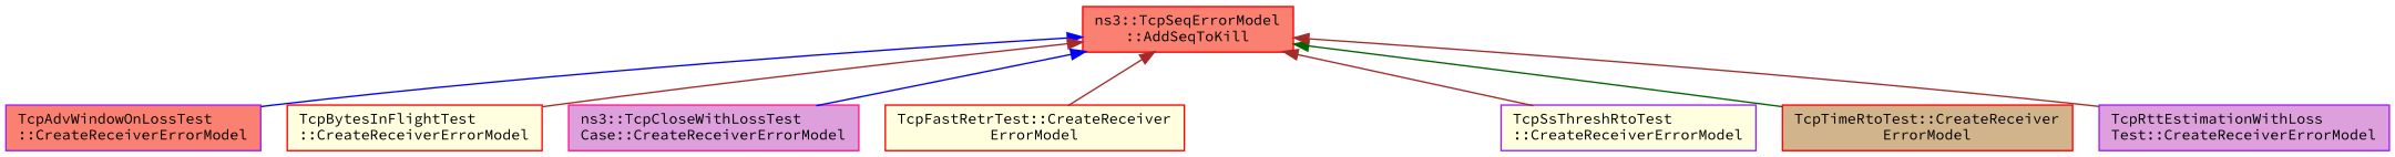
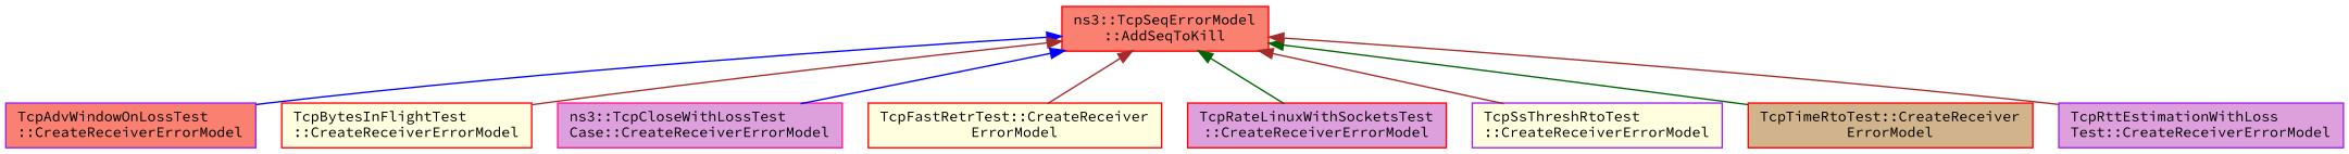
  digraph {
    fontname="Source Code Pro"
    rankdir=TB
    node [color=red fillcolor=lightyellow fontname="Source Code Pro" fontsize=10 shape=record style=filled]
    edge [color=brown dir=back fontname="Source Code Pro" fontsize=10 labelfontname=Helvetica labelfontsize=10 style=solid]
    n1 [fillcolor=salmon fontcolor=black height=0.2 label="ns3::TcpSeqErrorModel\l::AddSeqToKill" width=0.4]
    n2 [color=purple fillcolor=salmon height=0.2 label="TcpAdvWindowOnLossTest\l::CreateReceiverErrorModel" width=0.4]
    n3 [height=0.2 label="TcpBytesInFlightTest\l::CreateReceiverErrorModel" width=0.4]
    n4 [color=deeppink fillcolor=plum height=0.2 label="ns3::TcpCloseWithLossTest\lCase::CreateReceiverErrorModel" width=0.4]
    n5 [height=0.2 label="TcpFastRetrTest::CreateReceiver\lErrorModel" width=0.4]
+   n6 [fillcolor=plum height=0.2 label="TcpRateLinuxWithSocketsTest\l::CreateReceiverErrorModel" width=0.4]
    n7 [color=purple height=0.2 label="TcpSsThreshRtoTest\l::CreateReceiverErrorModel" width=0.4]
    n8 [fillcolor=tan height=0.2 label="TcpTimeRtoTest::CreateReceiver\lErrorModel" width=0.4]
    n9 [color=purple fillcolor=plum height=0.2 label="TcpRttEstimationWithLoss\lTest::CreateReceiverErrorModel" width=0.4]
    n1 -> n2 [color=blue]
    n1 -> n3
    n1 -> n4 [color=blue]
    n1 -> n5
+   n1 -> n6 [color=darkgreen]
    n1 -> n7
    n1 -> n8 [color=darkgreen]
    n1 -> n9
  }
